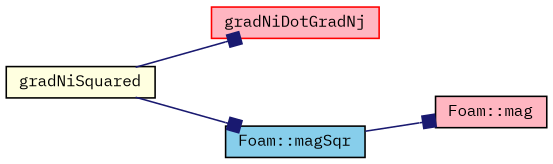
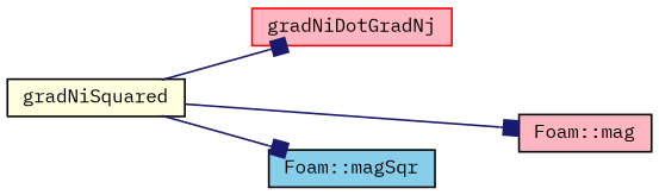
  digraph {
    fontname="IBM Plex Mono"
    rankdir=LR
    node [color=black fillcolor=lightpink fontname="IBM Plex Mono" fontsize=10 shape=record style=filled]
    edge [arrowhead=box color=midnightblue fontname="IBM Plex Mono" fontsize=10 labelfontname=Helvetica labelfontsize=10 style=solid]
    n1 [fillcolor=lightyellow fontcolor=black height=0.2 label=gradNiSquared width=0.4]
    n2 [color=red height=0.2 label=gradNiDotGradNj width=0.4]
    n3 [height=0.2 label="Foam::mag" width=0.4]
    n4 [fillcolor=skyblue height=0.2 label="Foam::magSqr" width=0.4]
    n1 -> n2
-   n4 -> n3
+   n1 -> n3
    n1 -> n4
  }
